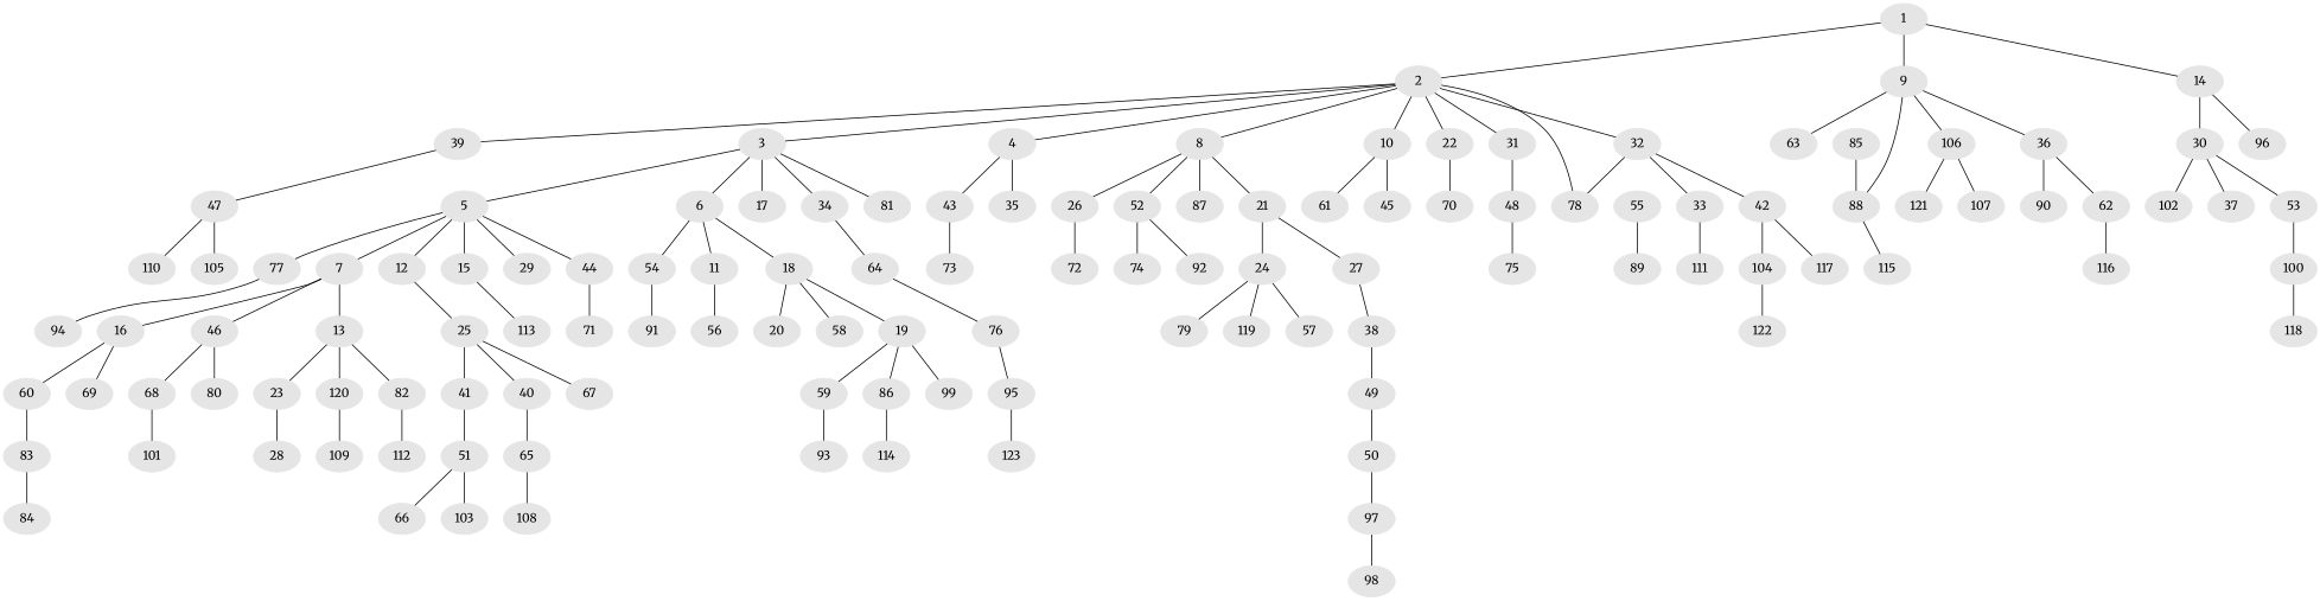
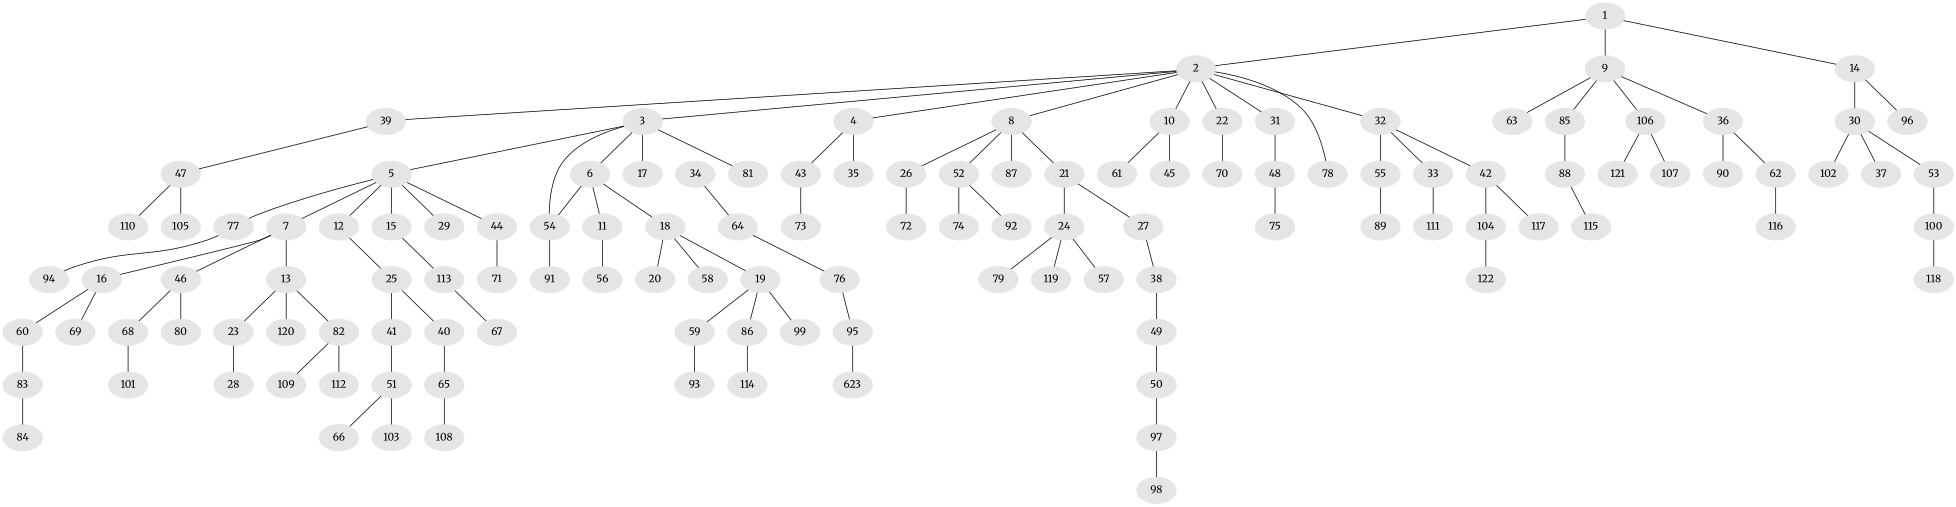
  graph {
    fontname=Merriweather
    node [color=gray90 fontname=Merriweather style=filled]
    edge [fontname=Merriweather]
    1
    2
    9
    14
    3
    4
    8
    10
    22
    31
    32
    39
    78
    36
    63
    85
    106
    30
    96
    37
    53
    102
    5
    6
    17
    34
    81
    35
    43
    21
    26
    52
    87
    45
    61
    70
    48
    33
    42
    55
    47
    7
    12
    15
    29
    44
    77
    11
    18
    54
    64
    73
    13
    16
    46
    25
    113
    71
    94
    56
    19
    20
    58
    91
    23
    82
    120
    60
    69
    68
    80
    24
    27
    72
    74
    92
    62
    90
    88
    107
    121
    40
    41
    67
    28
    109
    112
    83
    59
    86
    99
    93
    114
    57
    79
    119
    38
    65
    51
    49
    100
    75
    111
    104
    117
    89
    76
    116
    50
    105
    110
    108
    66
    103
    122
    101
    97
    98
    118
    84
    95
-   123
+   123 [label=623]
    115
    1 -- 2
    1 -- 9
    1 -- 14
    2 -- 3
    2 -- 4
    2 -- 8
    2 -- 10
    2 -- 22
    2 -- 31
    2 -- 32
    2 -- 39
    2 -- 78
    9 -- 36
    9 -- 63
-   9 -- 88
+   9 -- 85
    9 -- 106
    14 -- 30
    14 -- 96
    3 -- 5
    3 -- 6
    3 -- 17
-   3 -- 34
+   3 -- 54
    3 -- 81
    4 -- 35
    4 -- 43
    8 -- 21
    8 -- 26
    8 -- 52
    8 -- 87
    10 -- 45
    10 -- 61
    22 -- 70
    31 -- 48
    32 -- 33
    32 -- 42
-   32 -- 78
+   32 -- 55
    39 -- 47
    36 -- 62
    36 -- 90
    85 -- 88
    106 -- 107
    106 -- 121
    30 -- 37
    30 -- 53
    30 -- 102
    53 -- 100
    5 -- 7
    5 -- 12
    5 -- 15
    5 -- 29
    5 -- 44
    5 -- 77
    6 -- 11
    6 -- 18
    6 -- 54
    34 -- 64
    43 -- 73
    21 -- 24
    21 -- 27
    26 -- 72
    52 -- 74
    52 -- 92
    48 -- 75
    33 -- 111
    42 -- 104
    42 -- 117
    55 -- 89
    47 -- 105
    47 -- 110
    7 -- 13
    7 -- 16
    7 -- 46
    12 -- 25
    15 -- 113
    44 -- 71
    77 -- 94
    11 -- 56
    18 -- 19
    18 -- 20
    18 -- 58
    54 -- 91
    64 -- 76
    13 -- 23
    13 -- 82
    13 -- 120
    16 -- 60
    16 -- 69
    46 -- 68
    46 -- 80
    25 -- 40
    25 -- 41
-   25 -- 67
+   113 -- 67
    19 -- 59
    19 -- 86
    19 -- 99
    23 -- 28
-   120 -- 109
+   82 -- 109
    82 -- 112
    60 -- 83
    68 -- 101
    24 -- 57
    24 -- 79
    24 -- 119
    27 -- 38
    62 -- 116
    88 -- 115
    40 -- 65
    41 -- 51
    83 -- 84
    59 -- 93
    86 -- 114
    38 -- 49
    65 -- 108
    51 -- 66
    51 -- 103
    49 -- 50
    100 -- 118
    104 -- 122
    76 -- 95
    50 -- 97
    97 -- 98
    95 -- 123
  }
